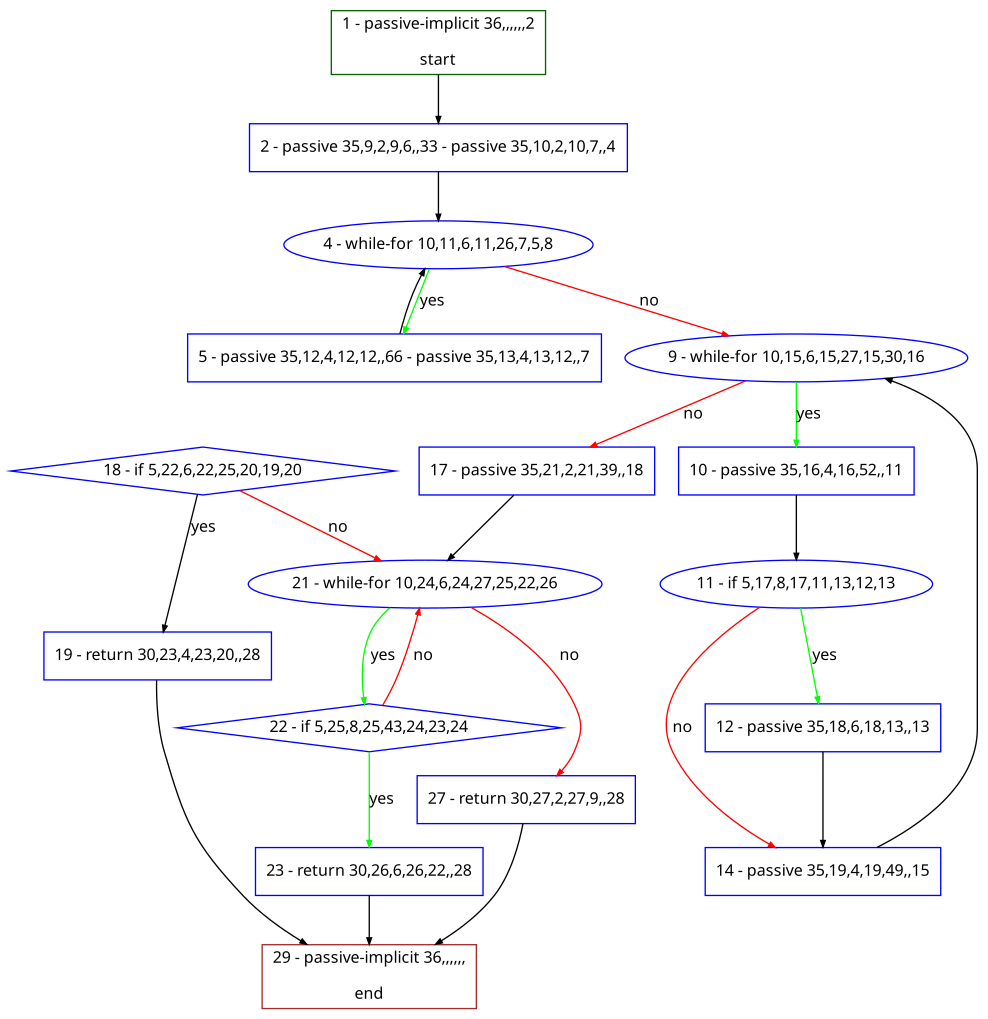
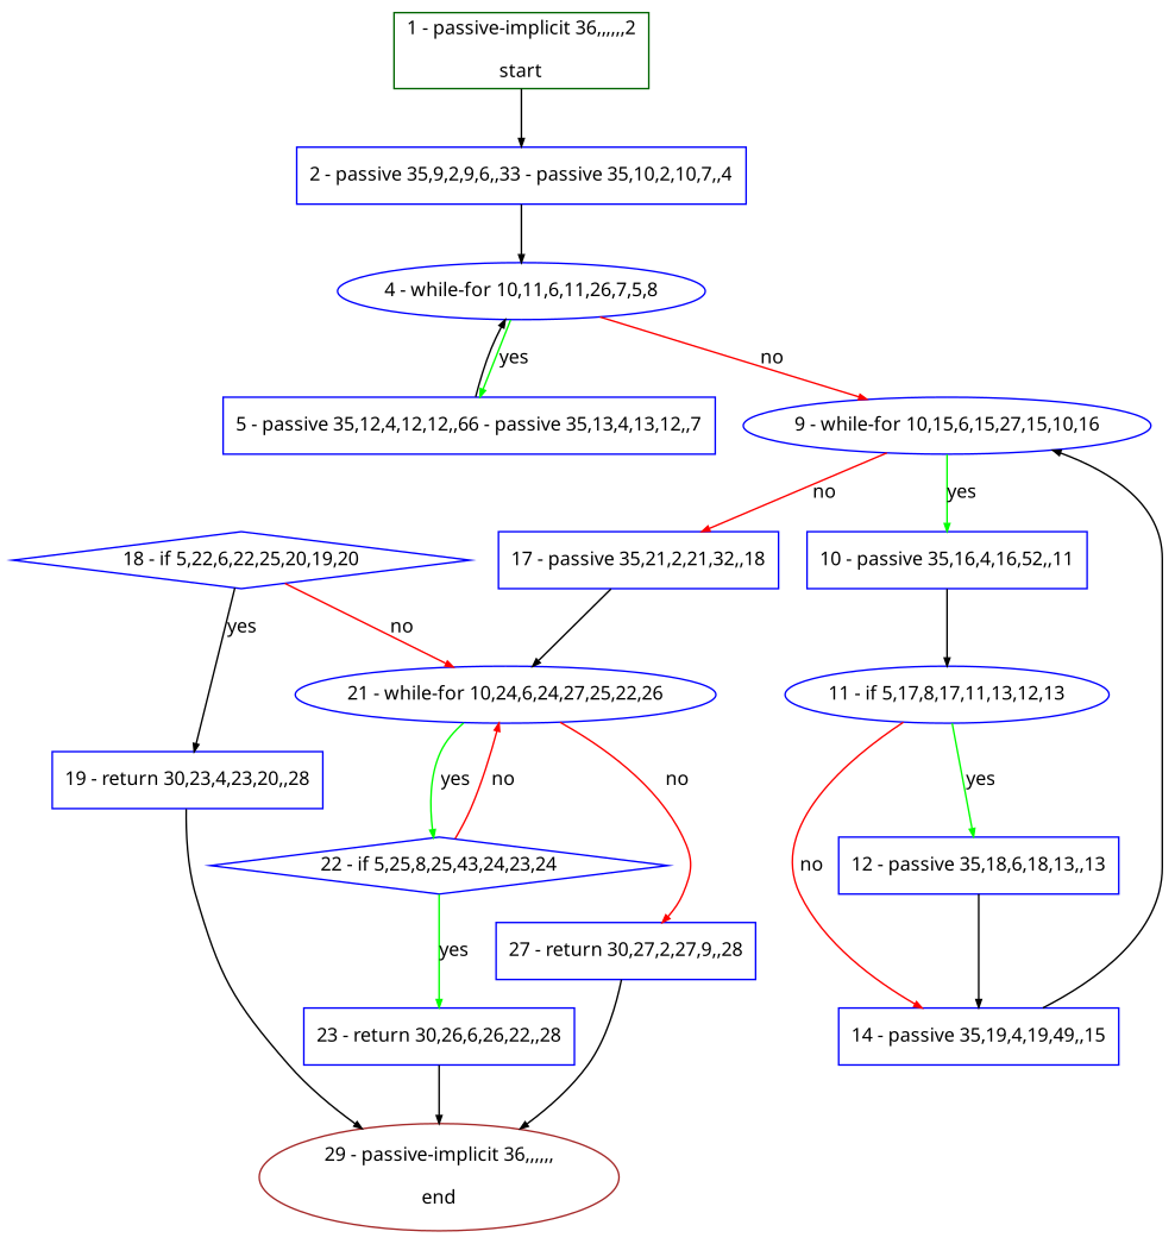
  digraph {
    bgcolor=white
    compound=true
    fillcolor="#FFFFCC"
    fontname="Noto Sans"
    fontsize=12
    pack=true
    packmode=clust
    style="rounded,filled"
    node [color="#0000ff" compound=true fillcolor="#ffffff" fixedsize=false fontname="Noto Sans" fontsize=12 node_initialized=no shape=box style=filled]
    edge [arrowhead=normal arrowsize=0.5 arrowtail=none color="#000000" compound=true dir=forward fontcolor=black fontname="Noto Sans" fontsize=12]
    n1 [label="2 - passive 35,9,2,9,6,,33 - passive 35,10,2,10,7,,4"]
    n2 [label="4 - while-for 10,11,6,11,26,7,5,8" shape=oval]
    n3 [label="5 - passive 35,12,4,12,12,,66 - passive 35,13,4,13,12,,7"]
-   n4 [label="9 - while-for 10,15,6,15,27,15,30,16" shape=oval]
+   n4 [label="9 - while-for 10,15,6,15,27,15,10,16" shape=oval]
    n5 [color="#006400" label="1 - passive-implicit 36,,,,,,2\n\nstart"]
    n6 [label="10 - passive 35,16,4,16,52,,11"]
-   n7 [label="17 - passive 35,21,2,21,39,,18"]
+   n7 [label="17 - passive 35,21,2,21,32,,18"]
    n8 [label="11 - if 5,17,8,17,11,13,12,13" shape=ellipse]
    n9 [label="21 - while-for 10,24,6,24,27,25,22,26" shape=oval]
    n10 [label="12 - passive 35,18,6,18,13,,13"]
    n11 [label="14 - passive 35,19,4,19,49,,15"]
    n12 [label="18 - if 5,22,6,22,25,20,19,20" shape=diamond]
    n13 [label="19 - return 30,23,4,23,20,,28"]
-   n14 [color="#a52a2a" label="29 - passive-implicit 36,,,,,,\n\nend"]
+   n14 [color="#a52a2a" label="29 - passive-implicit 36,,,,,,\n\nend" shape=ellipse]
    n15 [label="22 - if 5,25,8,25,43,24,23,24" shape=diamond]
    n16 [label="27 - return 30,27,2,27,9,,28"]
    n17 [label="23 - return 30,26,6,26,22,,28"]
    n1 -> n2
    n2 -> n3 [color="#00ff00" label=yes]
    n2 -> n4 [color="#ff0000" label=no]
    n3 -> n2
    n4 -> n6 [color="#00ff00" label=yes]
    n4 -> n7 [color="#ff0000" label=no]
    n5 -> n1
    n6 -> n8
    n7 -> n9
    n8 -> n10 [color="#00ff00" label=yes]
    n8 -> n11 [color="#ff0000" label=no]
    n9 -> n15 [color="#00ff00" label=yes]
    n9 -> n16 [color="#ff0000" label=no]
    n10 -> n11
    n11 -> n4
    n12 -> n9 [color="#ff0000" label=no]
    n12 -> n13 [label=yes]
    n13 -> n14
    n15 -> n9 [color="#ff0000" label=no]
    n15 -> n17 [color="#00ff00" label=yes]
    n16 -> n14
    n17 -> n14
  }
